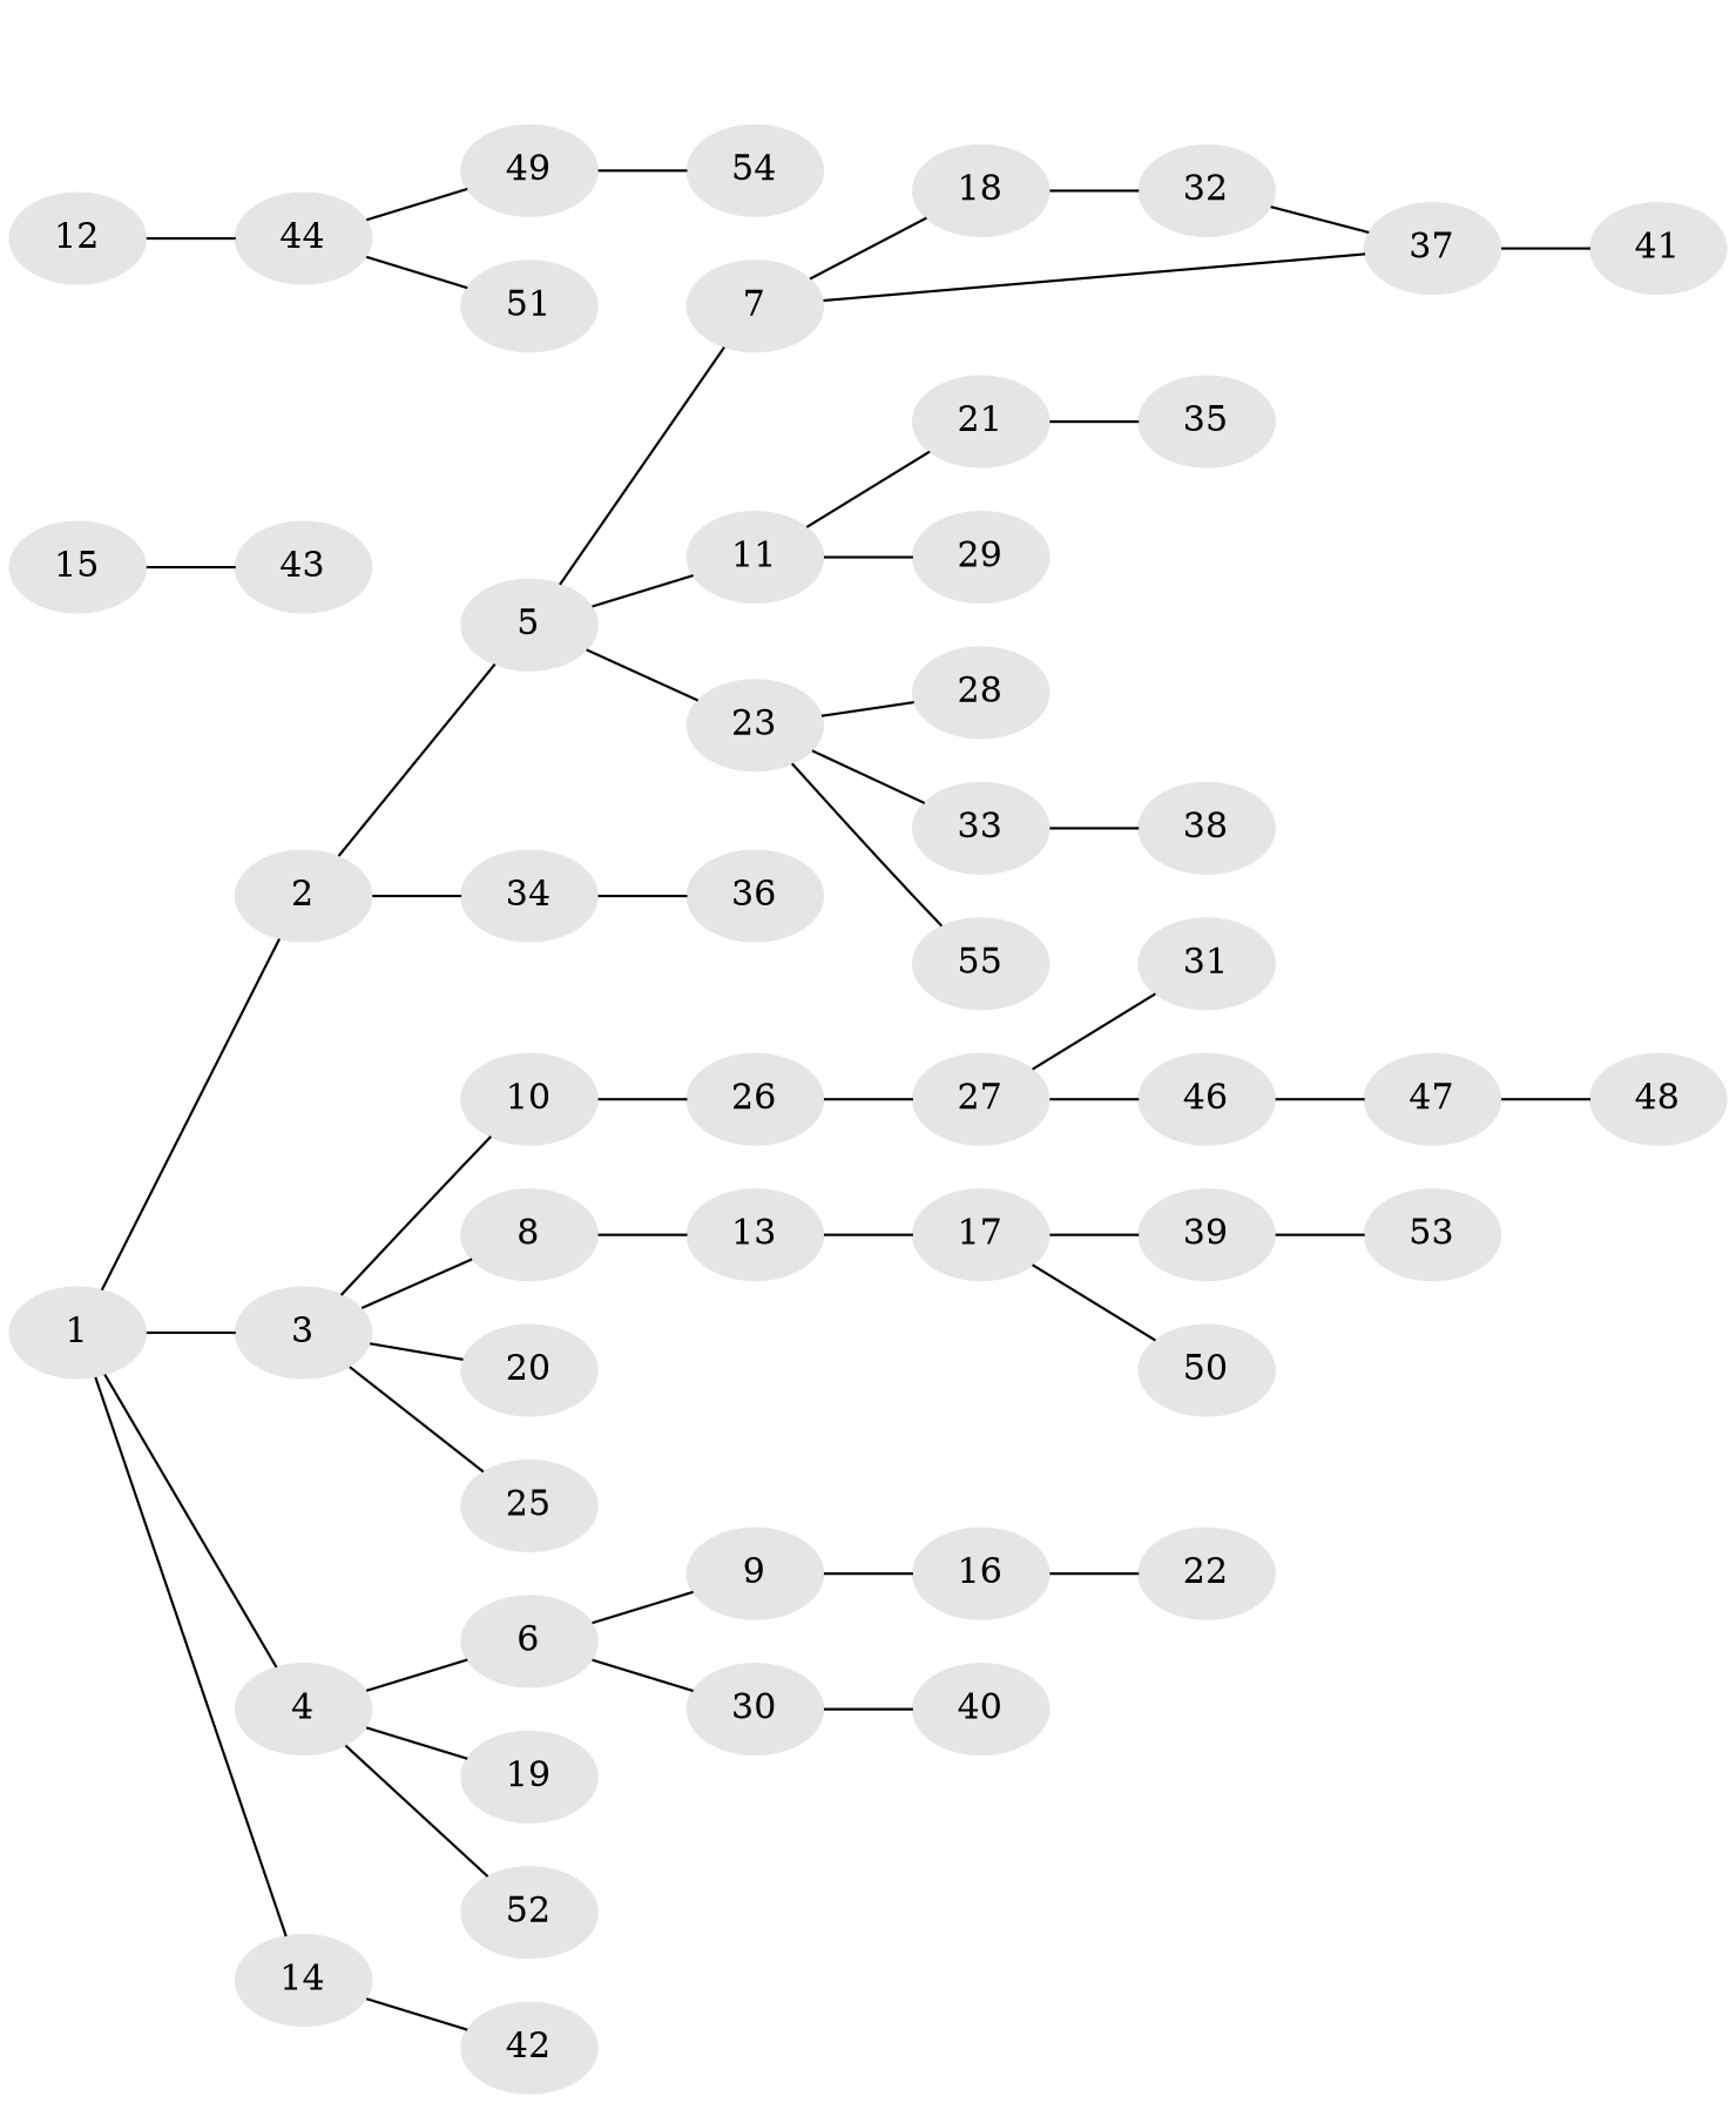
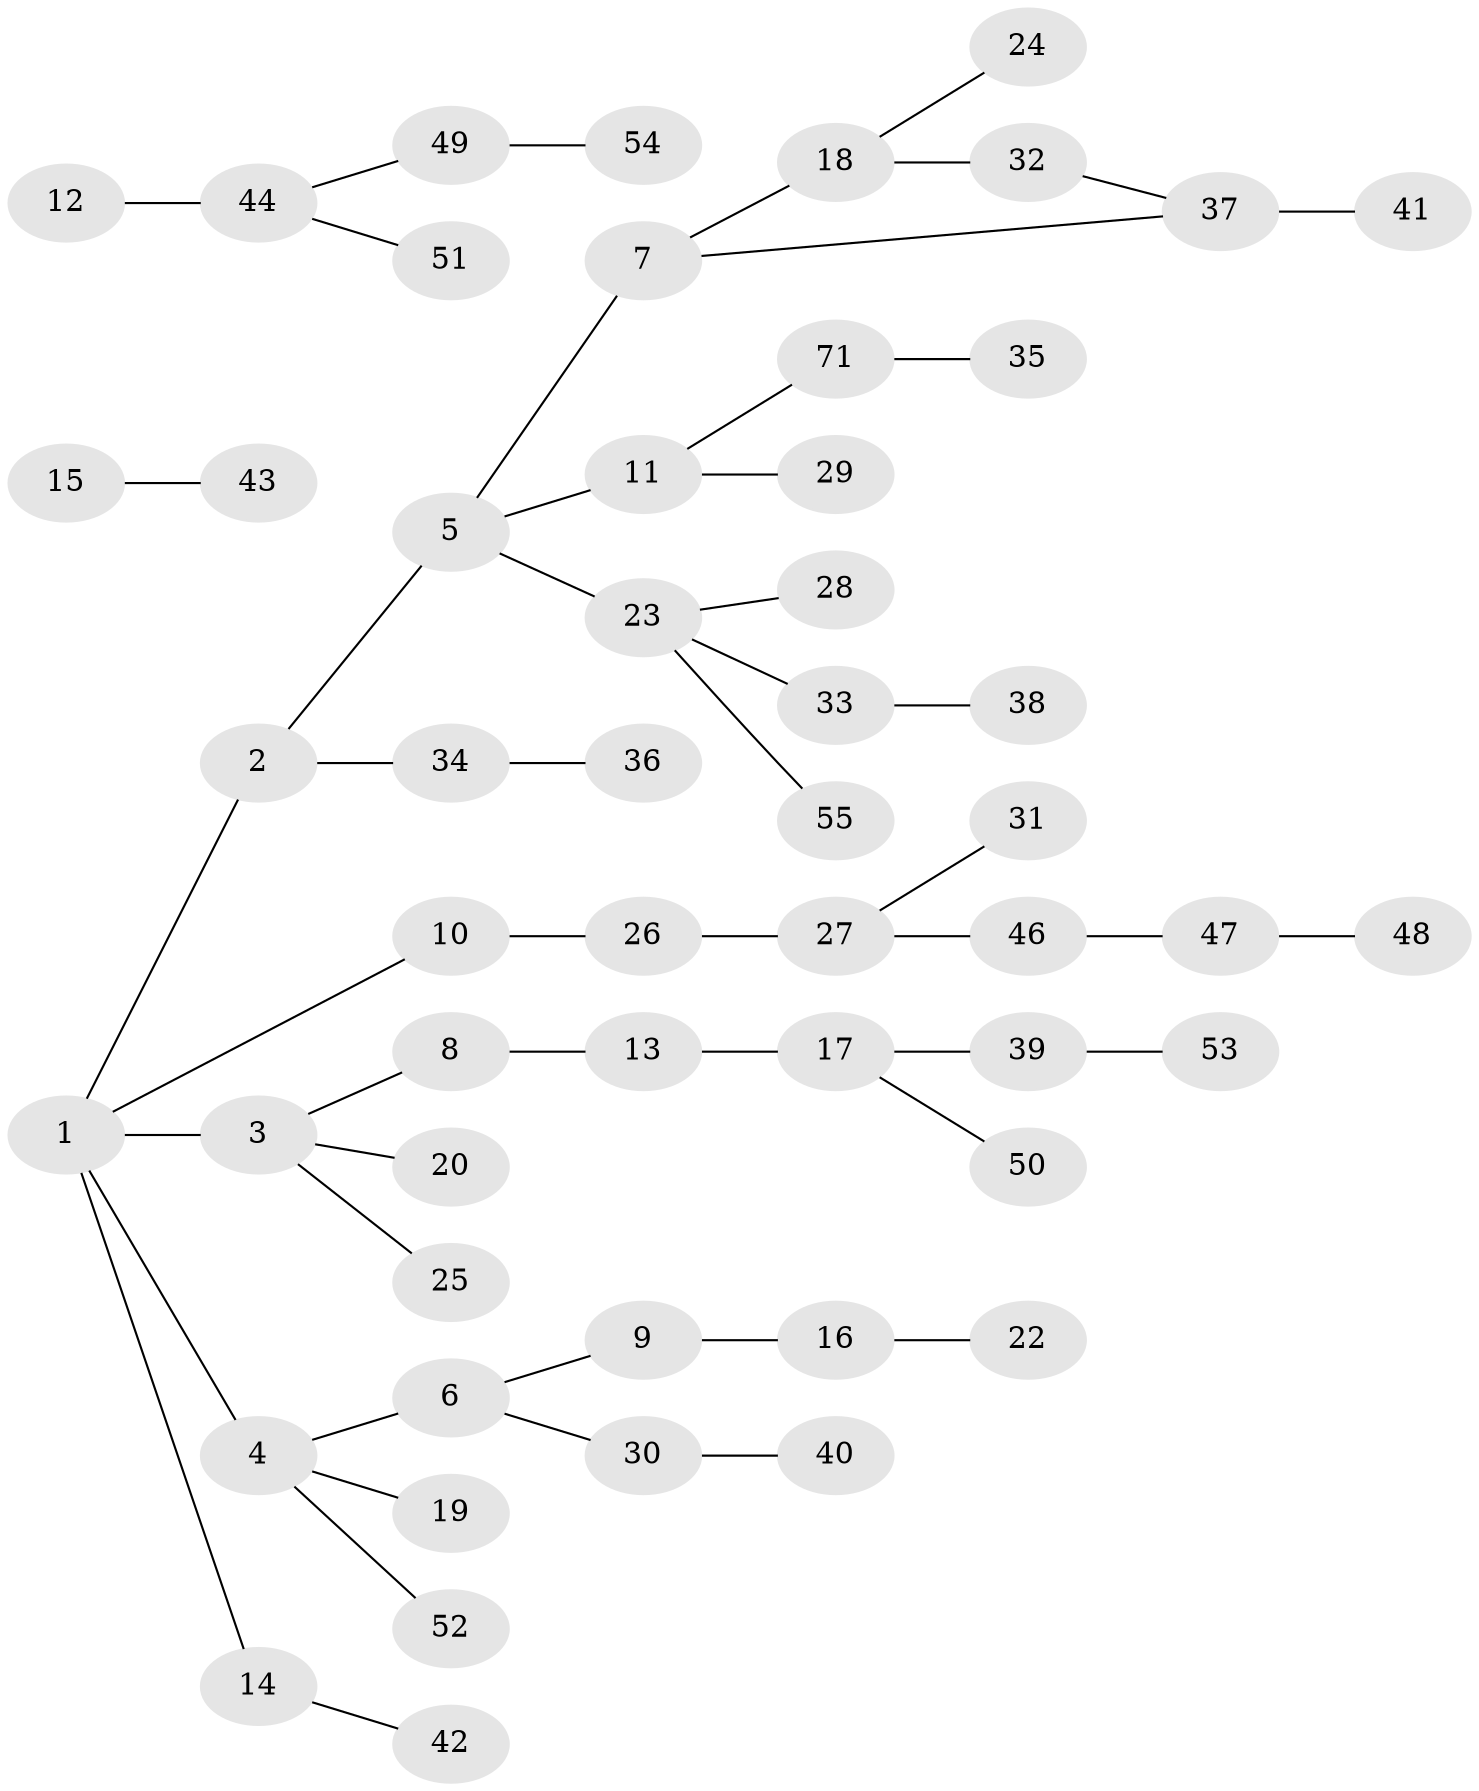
  graph {
    rankdir=LR
    node [color=gray90 style=filled]
    1
    2
    3
    4
    10
    14
    5
    34
    8
    20
    25
    6
    19
    52
    26
    42
    15
    43
    7
    11
    23
    36
    13
    9
    30
    18
    37
-   21
+   21 [label=71]
    29
    28
    33
    55
    16
    40
+   24
    32
    41
    17
    22
    12
    44
    27
    35
    49
    51
    39
    50
    53
    38
    31
    46
    47
    54
    48
    1 -- 2
    1 -- 3
    1 -- 4
-   3 -- 10
+   1 -- 10
    1 -- 14
    2 -- 5
    2 -- 34
    3 -- 8
    3 -- 20
    3 -- 25
    4 -- 6
    4 -- 19
    4 -- 52
    10 -- 26
    14 -- 42
    5 -- 7
    5 -- 11
    5 -- 23
    34 -- 36
    8 -- 13
    6 -- 9
    6 -- 30
    26 -- 27
    15 -- 43
    7 -- 18
    7 -- 37
    11 -- 21
    11 -- 29
    23 -- 28
    23 -- 33
    23 -- 55
    13 -- 17
    9 -- 16
    30 -- 40
+   18 -- 24
    18 -- 32
    37 -- 41
    21 -- 35
    33 -- 38
    16 -- 22
    32 -- 37
    17 -- 39
    17 -- 50
    12 -- 44
    44 -- 49
    44 -- 51
    27 -- 31
    27 -- 46
    49 -- 54
    39 -- 53
    46 -- 47
    47 -- 48
  }
